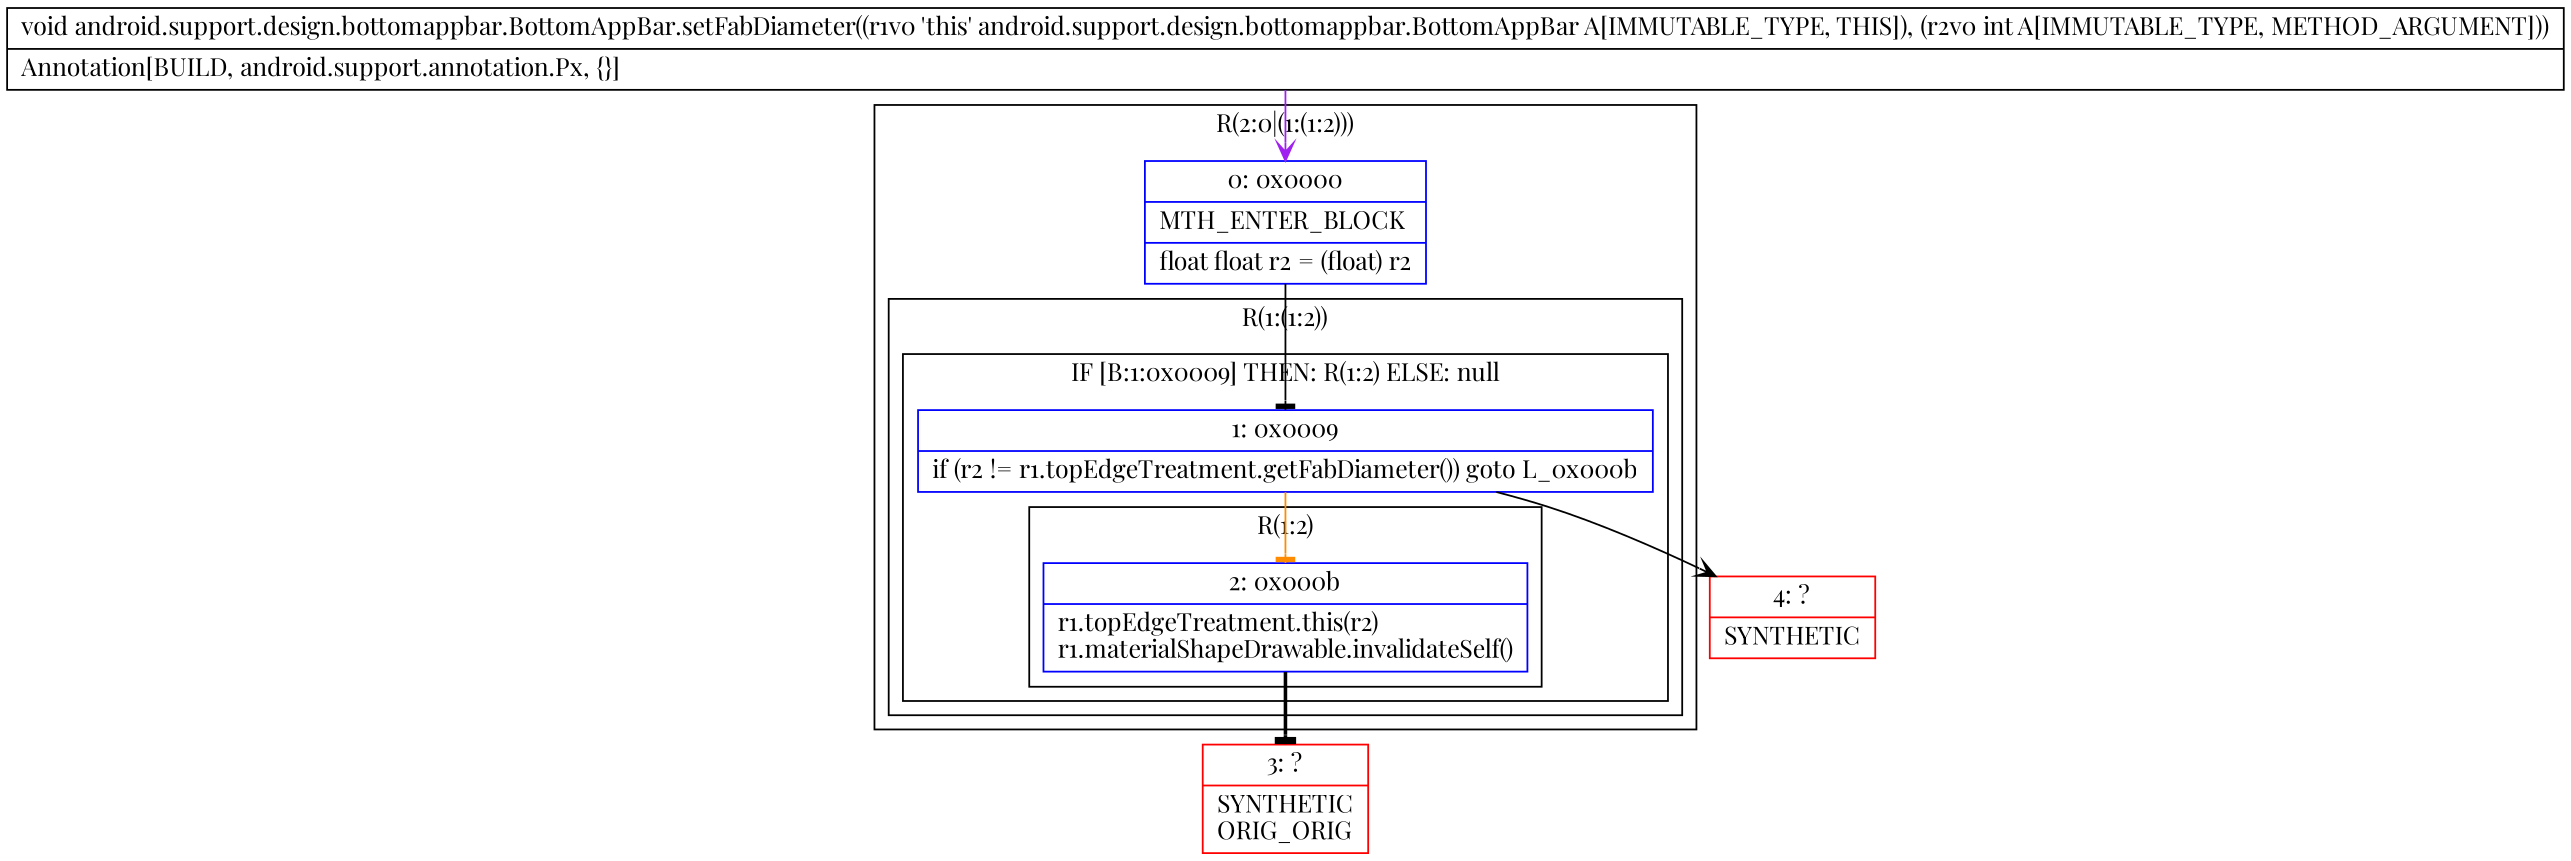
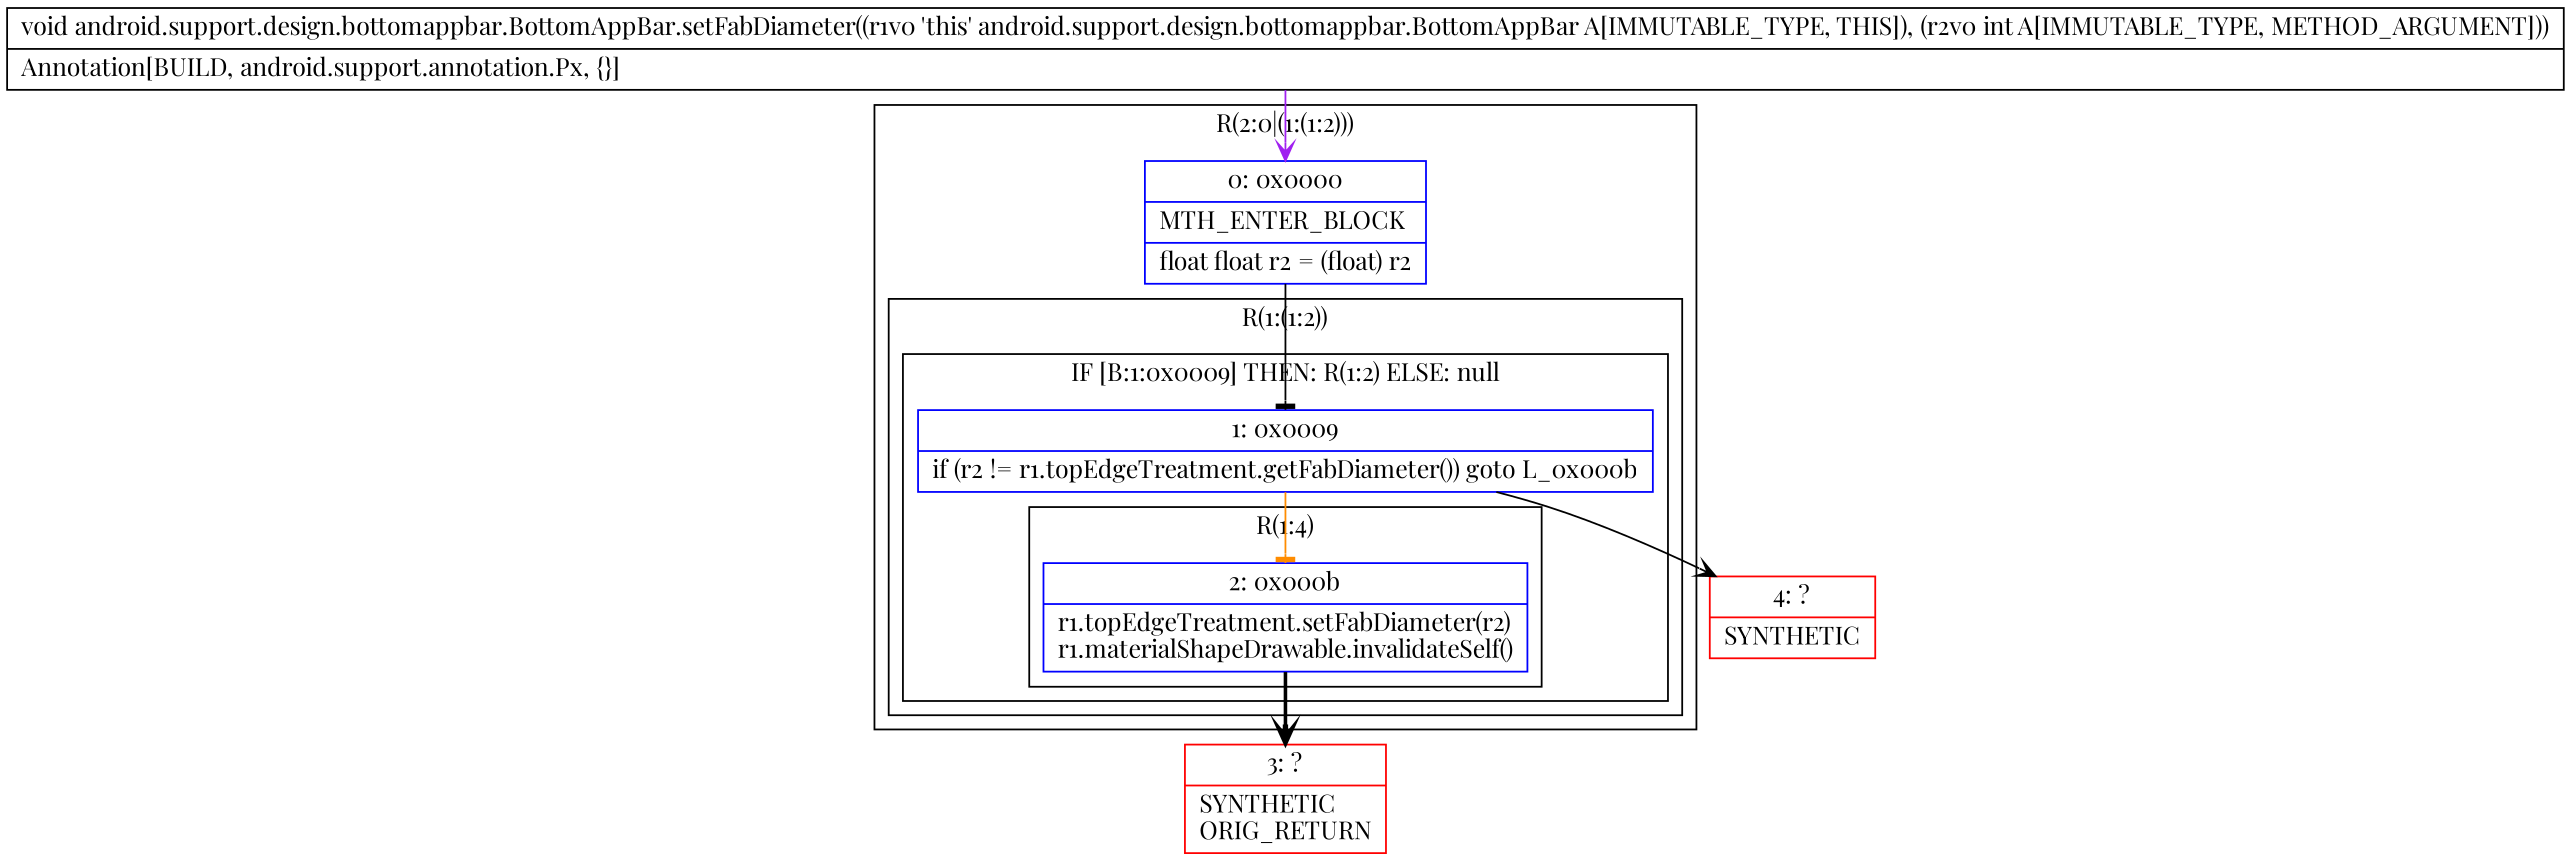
  digraph {
    fontname="Playfair Display"
    node [color=blue fontname="Playfair Display" shape=record]
    edge [arrowhead=vee color=black fontname="Playfair Display" style=solid]
-   n1 [label="{2\:\ 0x000b|r1.topEdgeTreatment.this(r2)\lr1.materialShapeDrawable.invalidateSelf()\l}"]
+   n1 [label="{2\:\ 0x000b|r1.topEdgeTreatment.setFabDiameter(r2)\lr1.materialShapeDrawable.invalidateSelf()\l}"]
    n2 [label="{1\:\ 0x0009|if (r2 != r1.topEdgeTreatment.getFabDiameter()) goto L_0x000b\l}"]
    n3 [label="{0\:\ 0x0000|MTH_ENTER_BLOCK\l|float float r2 = (float) r2\l}"]
-   n4 [color=red label="{3\:\ ?|SYNTHETIC\lORIG_ORIG\l}"]
+   n4 [color=red label="{3\:\ ?|SYNTHETIC\lORIG_RETURN\l}"]
    n5 [color=red label="{4\:\ ?|SYNTHETIC\l}"]
    n6 [label="{void android.support.design.bottomappbar.BottomAppBar.setFabDiameter((r1v0 'this' android.support.design.bottomappbar.BottomAppBar A[IMMUTABLE_TYPE, THIS]), (r2v0 int A[IMMUTABLE_TYPE, METHOD_ARGUMENT]))  | Annotation[BUILD, android.support.annotation.Px, \{\}]\l}" color=""]
    subgraph cluster_1 {
      label="R(2:0|(1:(1:2)))"
      n3
      subgraph cluster_2 {
        label="R(1:(1:2))"
        subgraph cluster_3 {
          label="IF [B:1:0x0009] THEN: R(1:2) ELSE: null"
          n2
          subgraph cluster_4 {
-           label="R(1:2)"
+           label="R(1:4)"
            n1
          }
        }
      }
    }
-   n1 -> n4 [arrowhead=tee style=bold]
+   n1 -> n4 [style=bold]
    n2 -> n1 [arrowhead=tee color=darkorange]
    n2 -> n5
    n3 -> n2 [arrowhead=tee]
    n6 -> n3 [color=purple]
  }
